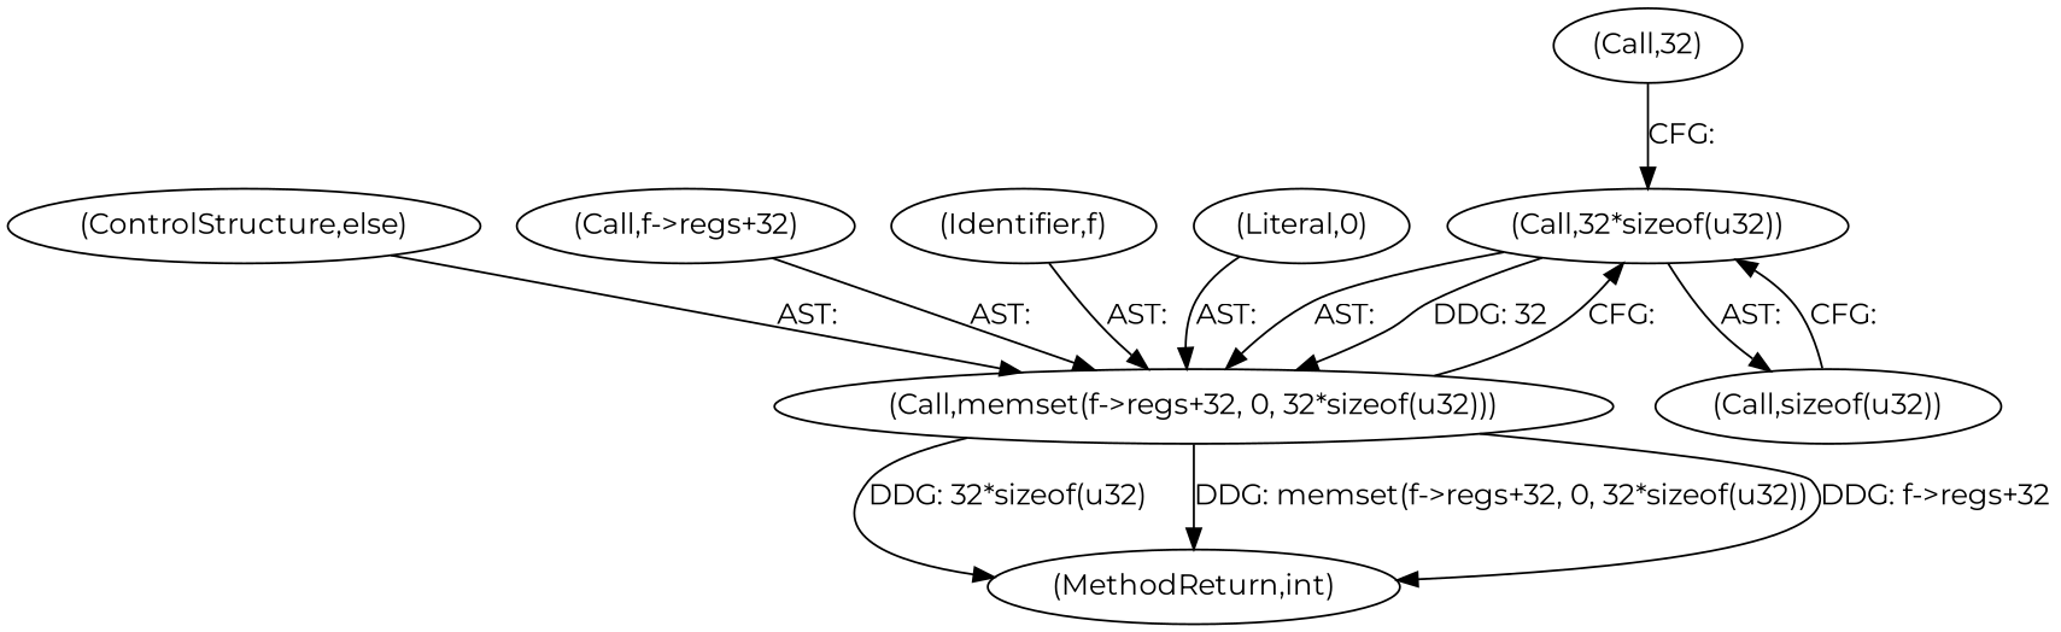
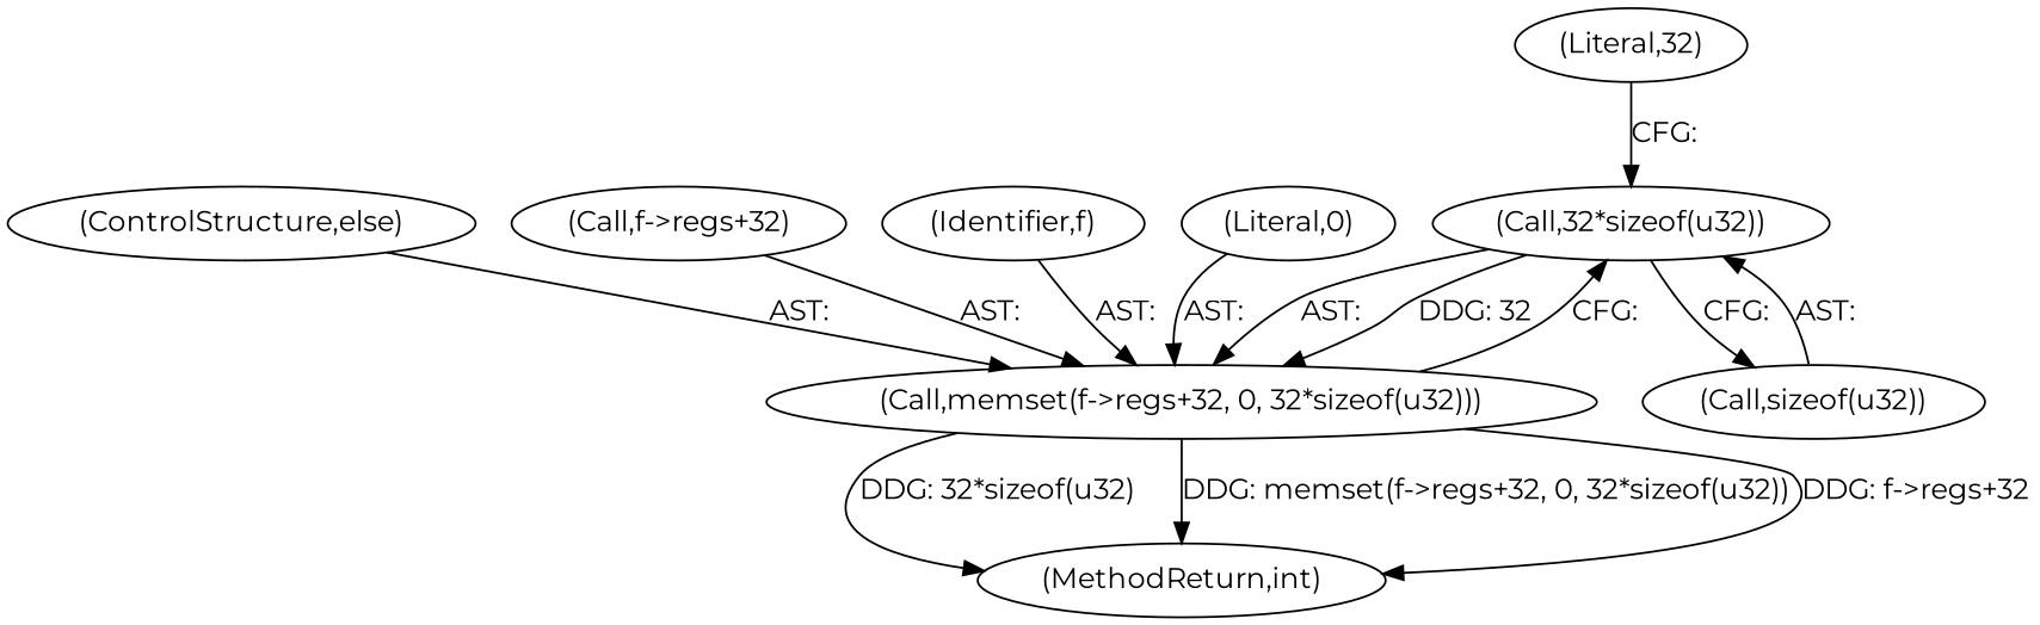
  digraph {
    fontname=Montserrat
    node [fontname=Montserrat]
    edge [fontname=Montserrat]
    n1 [label="(Call,32*sizeof(u32))"]
    n2 [label="(Call,memset(f->regs+32, 0, 32*sizeof(u32)))"]
    n3 [label="(Call,sizeof(u32))"]
    n4 [label="(MethodReturn,int)"]
    n5 [label="(ControlStructure,else)"]
    n6 [label="(Call,f->regs+32)"]
    n7 [label="(Identifier,f)"]
-   n8 [label="(Call,32)"]
+   n8 [label="(Literal,32)"]
    n9 [label="(Literal,0)"]
    n1 -> n2 [label="AST: "]
    n1 -> n2 [label="DDG: 32"]
-   n1 -> n3 [label="AST: "]
+   n1 -> n3 [label="CFG: "]
    n2 -> n1 [label="CFG: "]
    n2 -> n4 [label="DDG: 32*sizeof(u32)"]
    n2 -> n4 [label="DDG: memset(f->regs+32, 0, 32*sizeof(u32))"]
    n2 -> n4 [label="DDG: f->regs+32"]
-   n3 -> n1 [label="CFG: "]
+   n3 -> n1 [label="AST: "]
    n5 -> n2 [label="AST: "]
    n6 -> n2 [label="AST: "]
    n7 -> n2 [label="AST: "]
    n8 -> n1 [label="CFG: "]
    n9 -> n2 [label="AST: "]
  }
